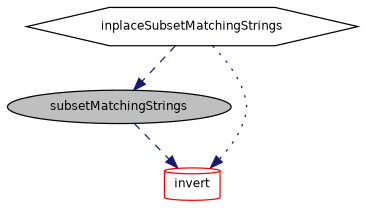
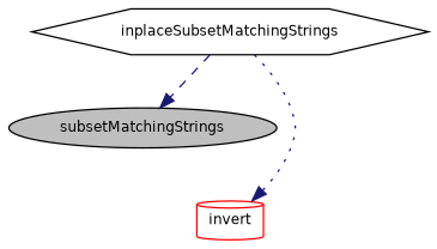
  digraph {
    rankdir=TB
    node [color=black fontname=Helvetica fontsize=10]
    edge [color=midnightblue fontname=Helvetica fontsize=10 labelfontname=Helvetica labelfontsize=10 style=dashed]
    n1 [fillcolor=grey75 fontcolor=black height=0.2 label=subsetMatchingStrings shape=ellipse style=filled width=0.4]
    n2 [color=red height=0.2 label=invert shape=cylinder width=0.4]
    n3 [height=0.2 label=inplaceSubsetMatchingStrings shape=hexagon width=0.4]
-   n1 -> n2
    n3 -> n1
    n3 -> n2 [style=dotted]
  }
